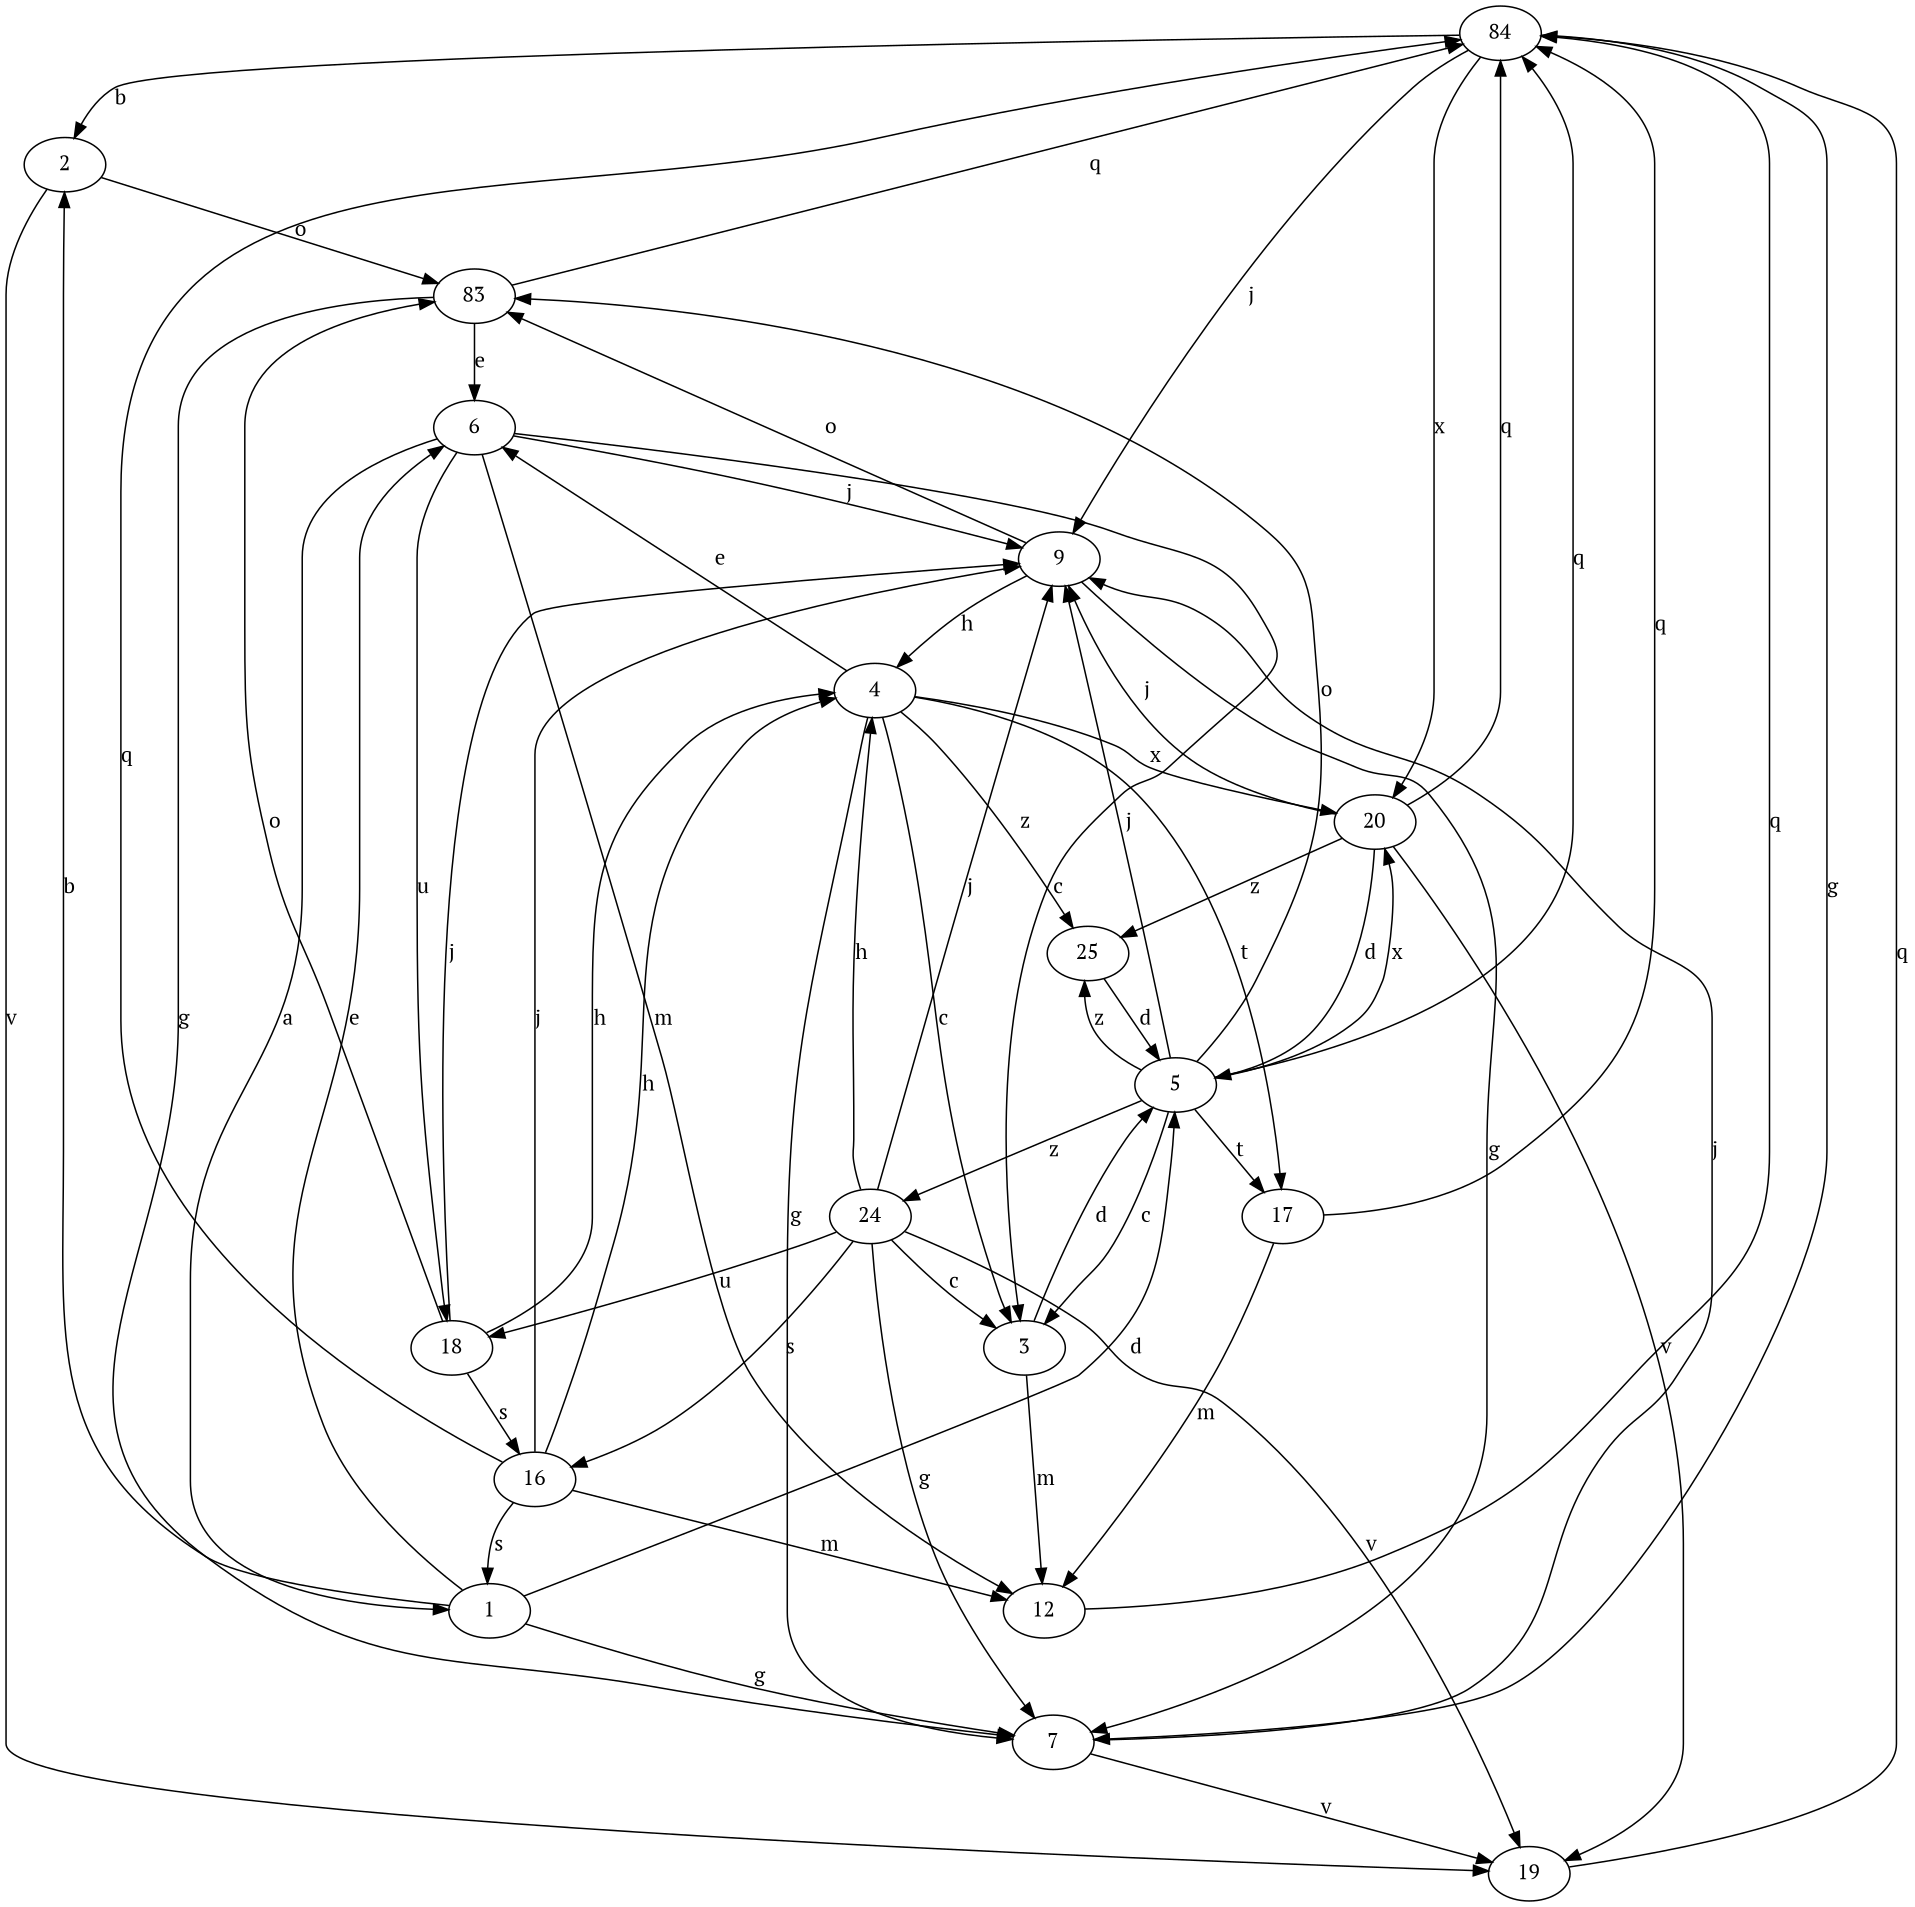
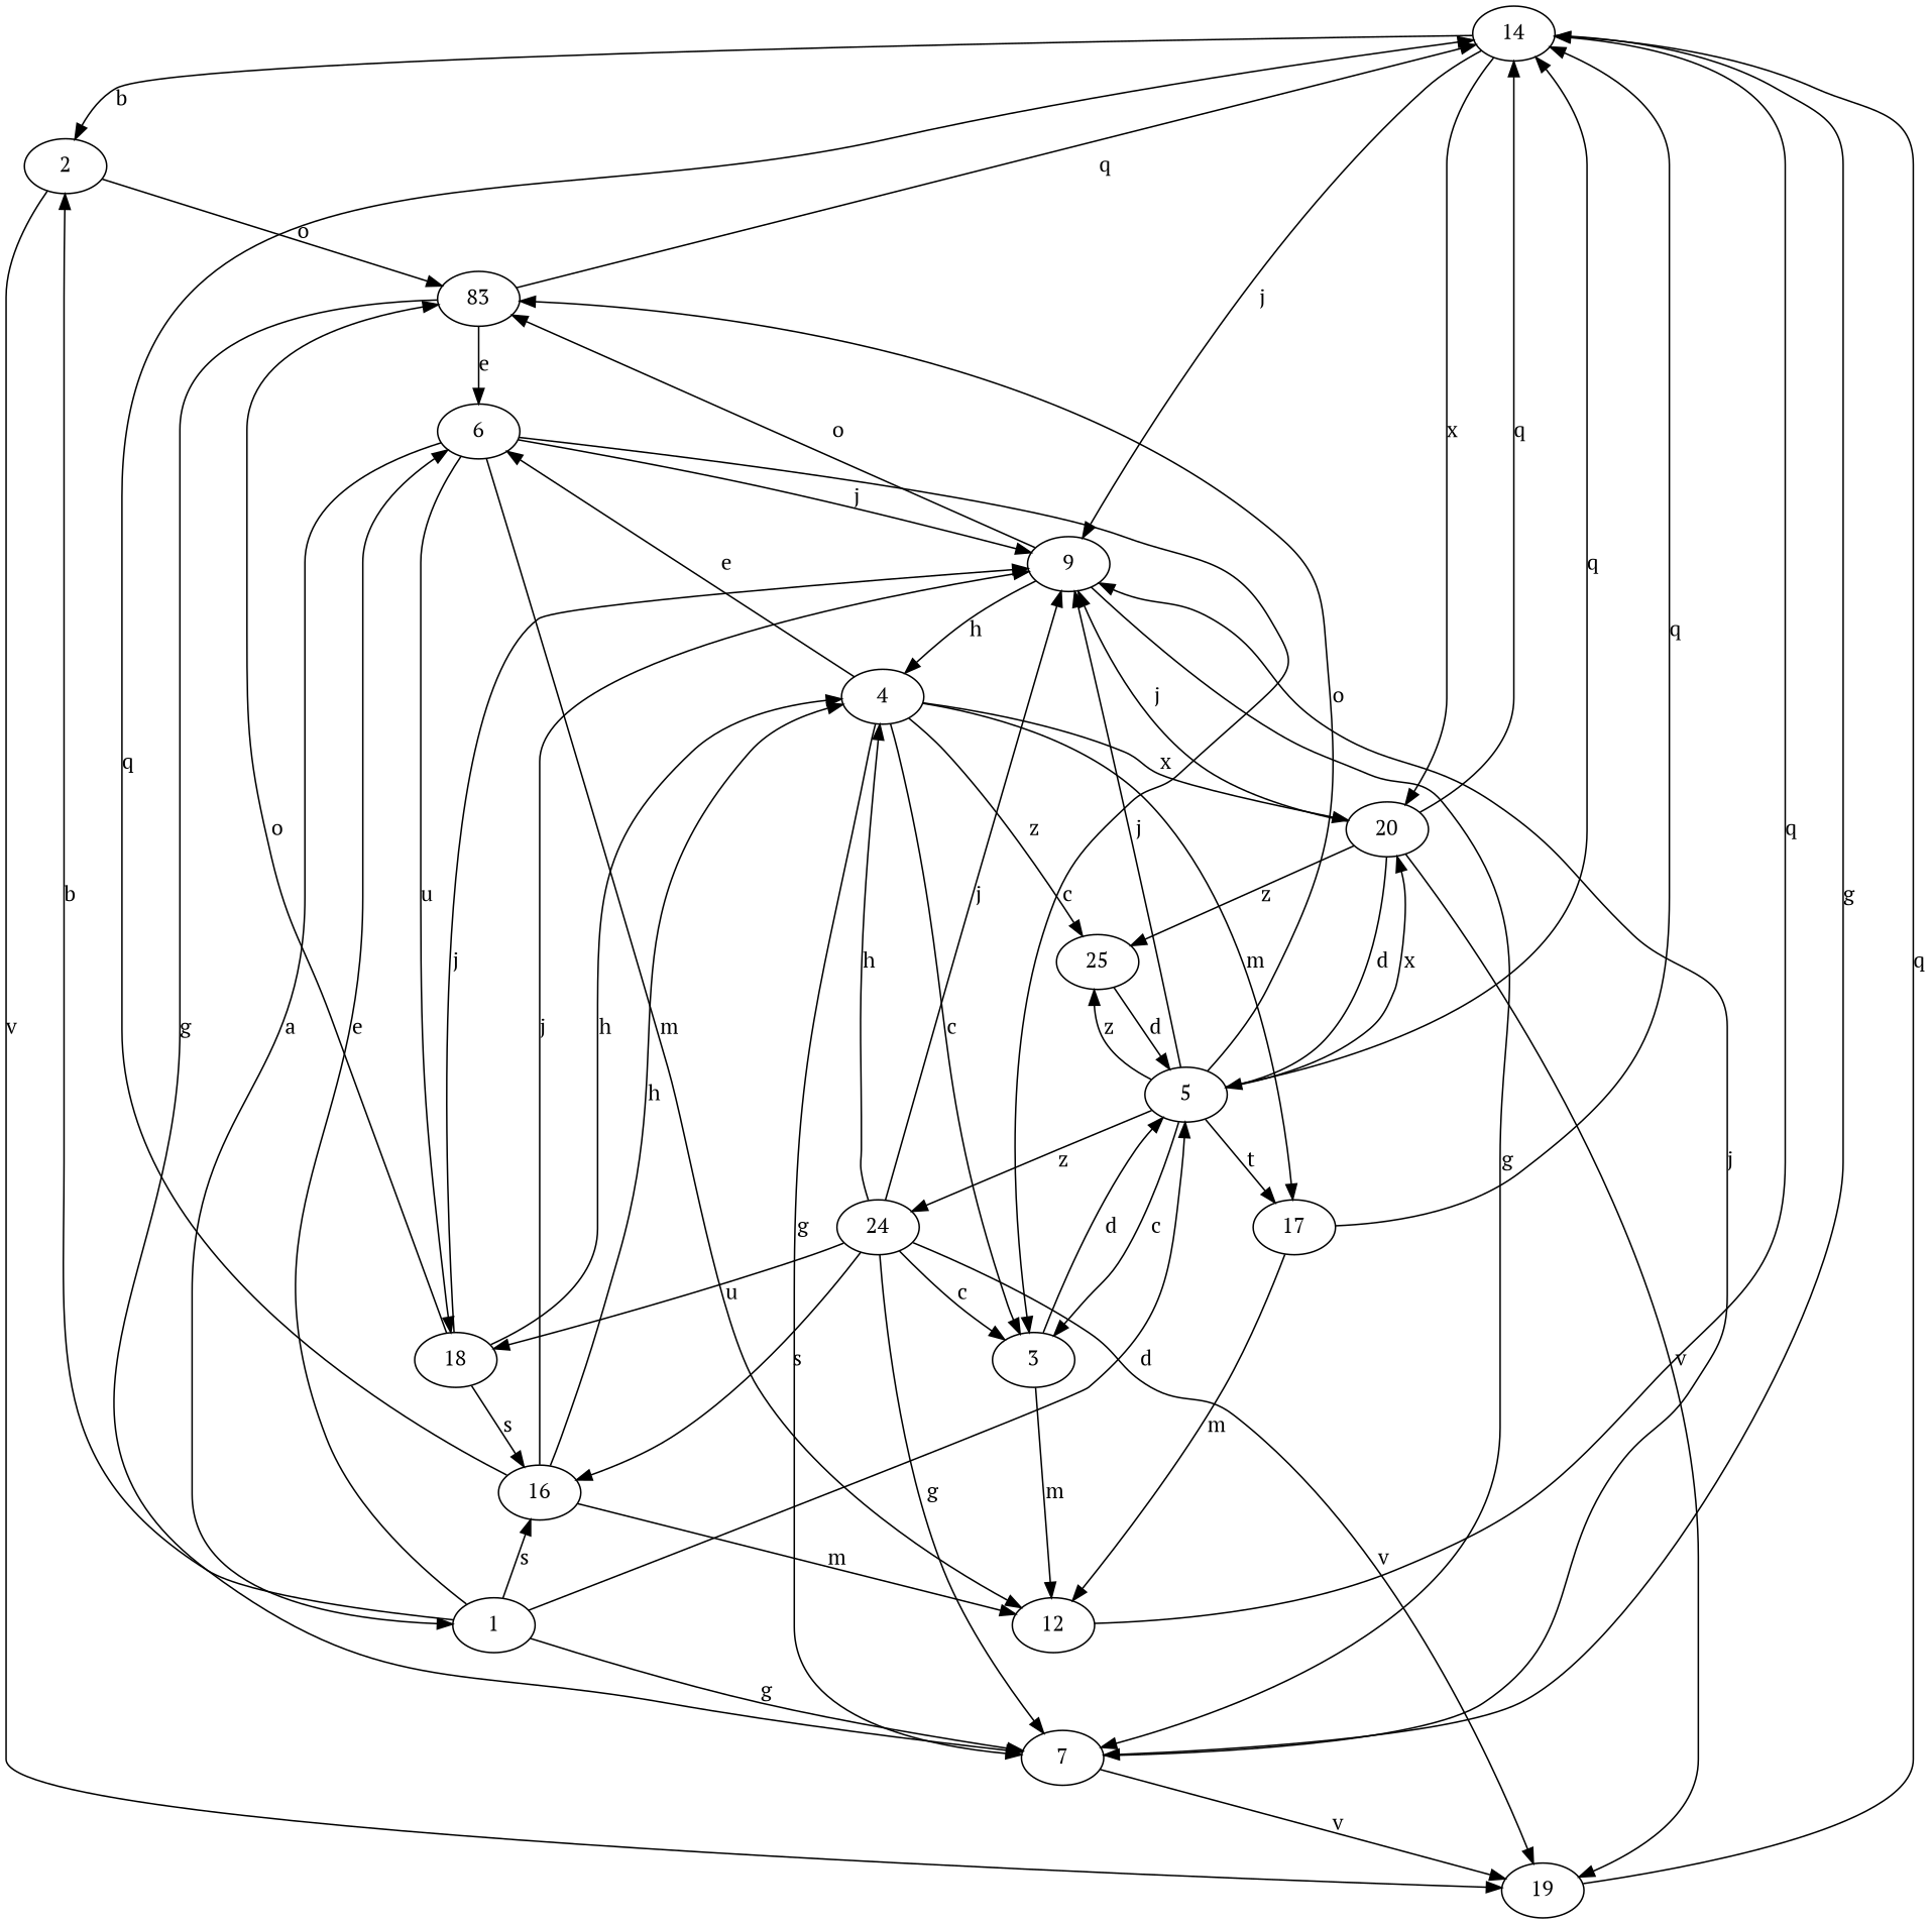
  strict digraph {
    fontname="PT Serif"
    node [fontname="PT Serif"]
    edge [fontname="PT Serif"]
-   14 [label=84]
+   14
    2
    7
    9
    20
    24
    16
    19
    3
    18
    n11 [label=4]
    1
    5
    6
    n15 [label=83]
    17
    25
    12
    14 -> 2 [label=b]
    14 -> 7 [label=g]
    14 -> 9 [label=j]
    14 -> 20 [label=x]
    2 -> 19 [label=v]
    2 -> n15 [label=o]
    7 -> 9 [label=j]
    7 -> 19 [label=v]
    9 -> 7 [label=g]
    9 -> n11 [label=h]
    9 -> n15 [label=o]
    20 -> 14 [label=q]
    20 -> 9 [label=j]
    20 -> 19 [label=v]
    20 -> 5 [label=d]
    20 -> 25 [label=z]
    24 -> 7 [label=g]
    24 -> 9 [label=j]
    24 -> 16 [label=s]
    24 -> 19 [label=v]
    24 -> 3 [label=c]
    24 -> 18 [label=u]
    24 -> n11 [label=h]
    16 -> 14 [label=q]
    16 -> 9 [label=j]
    16 -> n11 [label=h]
    16 -> 12 [label=m]
    19 -> 14 [label=q]
    3 -> 5 [label=d]
    3 -> 12 [label=m]
    18 -> 9 [label=j]
    18 -> 16 [label=s]
    18 -> n11 [label=h]
    18 -> n15 [label=o]
    n11 -> 7 [label=g]
    n11 -> 20 [label=x]
    n11 -> 3 [label=c]
    n11 -> 6 [label=e]
-   n11 -> 17 [label=t]
+   n11 -> 17 [label=m]
    n11 -> 25 [label=z]
    1 -> 2 [label=b]
    1 -> 7 [label=g]
-   16 -> 1 [label=s]
+   1 -> 16 [label=s]
    1 -> 5 [label=d]
    1 -> 6 [label=e]
    5 -> 14 [label=q]
    5 -> 9 [label=j]
    5 -> 20 [label=x]
    5 -> 24 [label=z]
    5 -> 3 [label=c]
    5 -> n15 [label=o]
    5 -> 17 [label=t]
    5 -> 25 [label=z]
    6 -> 9 [label=j]
    6 -> 3 [label=c]
    6 -> 18 [label=u]
    6 -> 1 [label=a]
    6 -> 12 [label=m]
    n15 -> 14 [label=q]
    n15 -> 7 [label=g]
    n15 -> 6 [label=e]
    17 -> 14 [label=q]
    17 -> 12 [label=m]
    25 -> 5 [label=d]
    12 -> 14 [label=q]
  }
